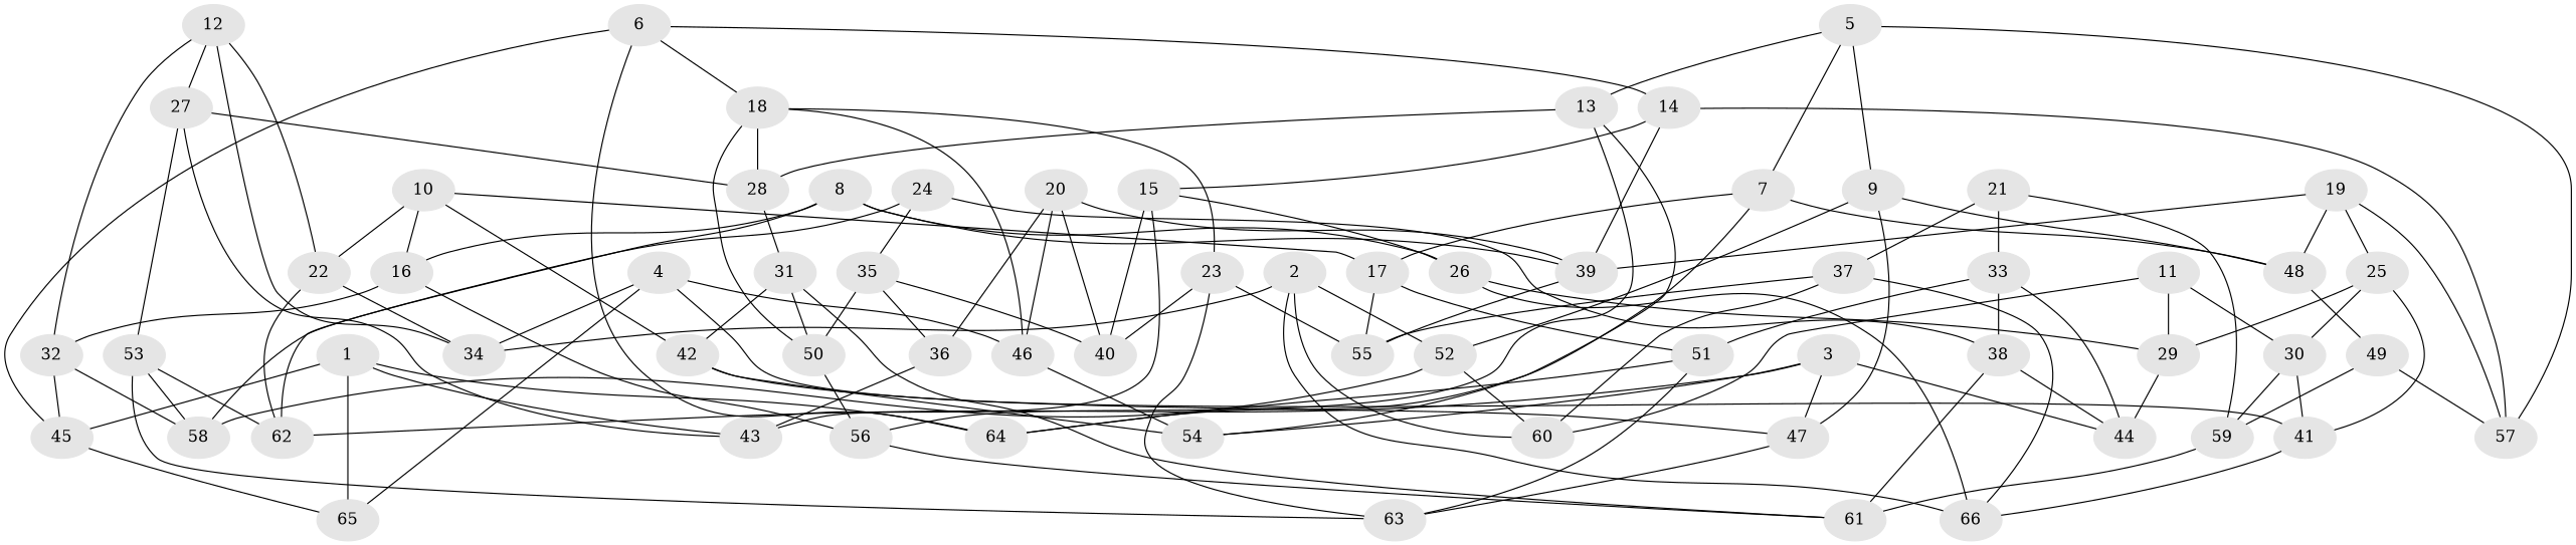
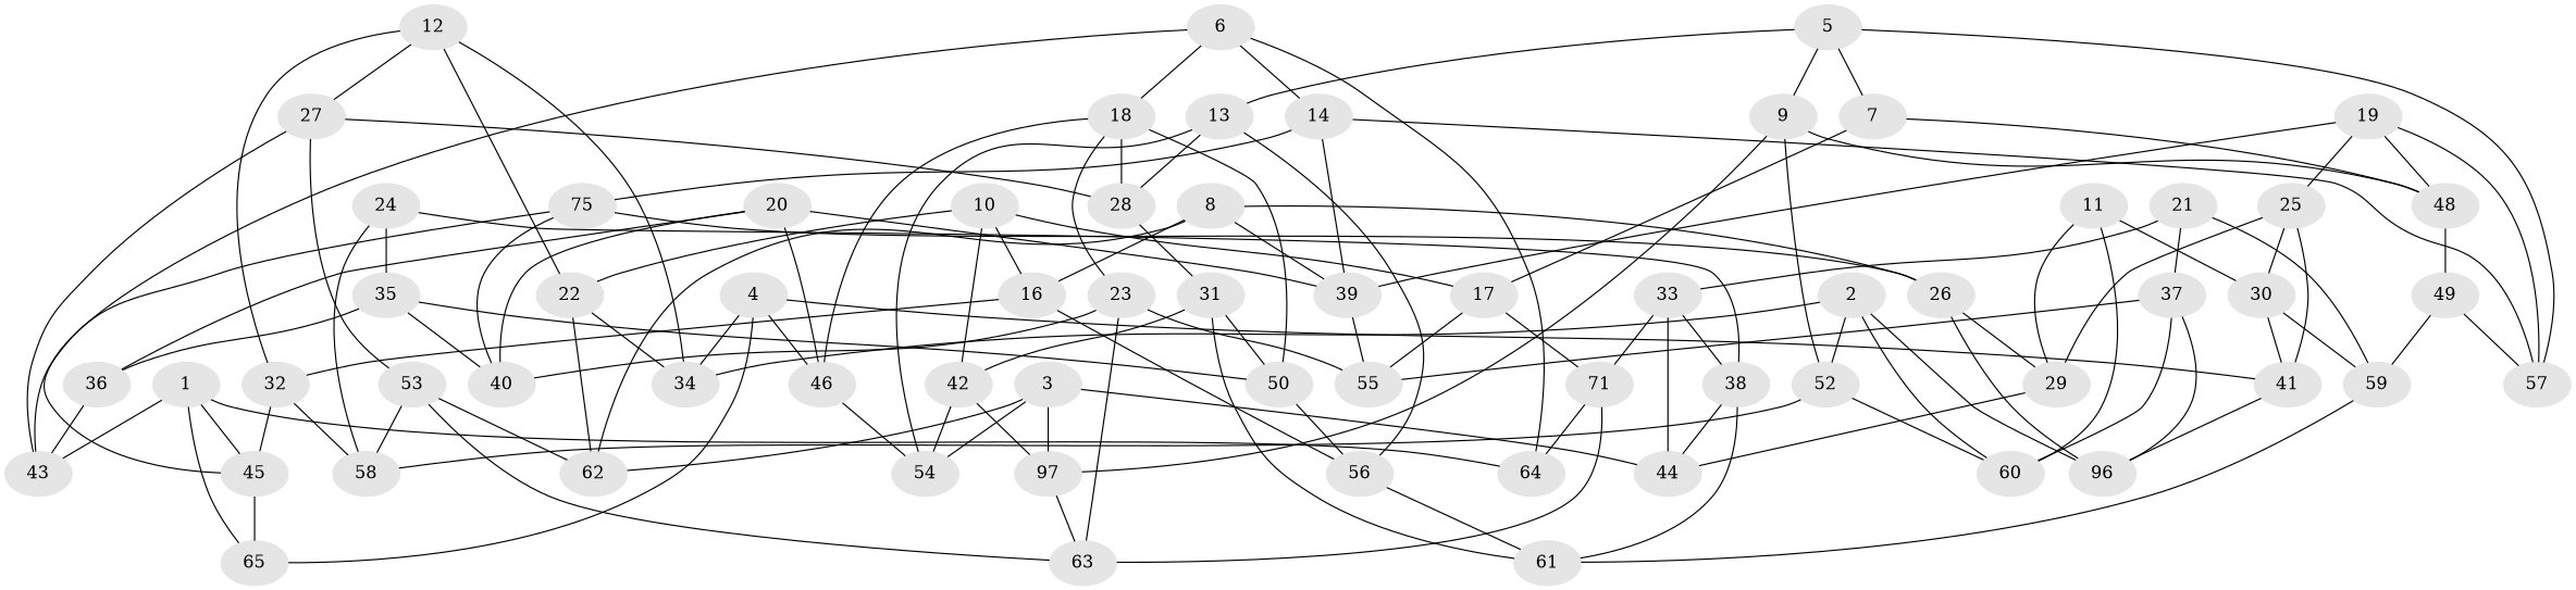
  graph {
    node [color=gray90 style=filled]
    1
    43
    45
    64
    65
    2
    34
    52
    60
-   66
+   66 [label=96]
    58
    3
    44
-   47
+   47 [label=97]
    54
    62
    63
    4
    41
    46
    5
    7
    9
    13
    57
    17
    48
    28
    56
    6
    14
    18
    39
-   15
+   15 [label=75]
    23
    50
-   51
+   51 [label=71]
    55
    49
    8
    16
    26
    32
    29
    10
    22
    42
    11
    30
    31
    59
    12
    27
    53
    61
    40
    19
    25
    20
    36
    21
    33
    37
    38
    24
    35
    1 -- 43
    1 -- 45
    1 -- 64
    1 -- 65
    45 -- 65
    2 -- 34
    2 -- 52
    2 -- 60
    2 -- 66
    52 -- 60
    52 -- 58
    3 -- 44
    3 -- 47
    3 -- 54
    3 -- 62
    47 -- 63
    4 -- 65
    4 -- 34
    4 -- 41
    4 -- 46
    41 -- 66
    46 -- 54
    5 -- 7
    5 -- 9
    5 -- 13
    5 -- 57
-   7 -- 64
    7 -- 17
    7 -- 48
    9 -- 52
    9 -- 47
    9 -- 48
    13 -- 54
    13 -- 28
    13 -- 56
    17 -- 51
    17 -- 55
    48 -- 49
    28 -- 31
    56 -- 61
    6 -- 45
    6 -- 64
    6 -- 14
    6 -- 18
    14 -- 57
    14 -- 39
    14 -- 15
    18 -- 46
    18 -- 28
    18 -- 23
    18 -- 50
    39 -- 55
    15 -- 43
    15 -- 26
    15 -- 40
    23 -- 63
    23 -- 55
    23 -- 40
    50 -- 56
    51 -- 64
    51 -- 63
    49 -- 57
    49 -- 59
    8 -- 62
    8 -- 39
    8 -- 16
    8 -- 26
    16 -- 56
    16 -- 32
    26 -- 66
    26 -- 29
    32 -- 45
    32 -- 58
    29 -- 44
    10 -- 17
    10 -- 16
    10 -- 22
    10 -- 42
    22 -- 34
    22 -- 62
    42 -- 47
    42 -- 54
    11 -- 60
    11 -- 29
    11 -- 30
    30 -- 41
    30 -- 59
    31 -- 50
    31 -- 42
    31 -- 61
    59 -- 61
    12 -- 34
    12 -- 32
    12 -- 22
    12 -- 27
    27 -- 43
    27 -- 28
    27 -- 53
    53 -- 58
    53 -- 62
    53 -- 63
    19 -- 57
    19 -- 48
    19 -- 39
    19 -- 25
    25 -- 41
    25 -- 29
    25 -- 30
    20 -- 46
    20 -- 39
    20 -- 40
    20 -- 36
    36 -- 43
    21 -- 59
    21 -- 33
    21 -- 37
    33 -- 44
    33 -- 51
    33 -- 38
    37 -- 60
    37 -- 66
    37 -- 55
    38 -- 44
    38 -- 61
    24 -- 58
    24 -- 38
    24 -- 35
    35 -- 50
    35 -- 40
    35 -- 36
  }
